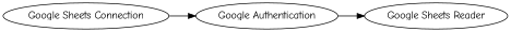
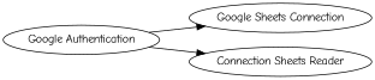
  digraph {
    fontname="Comic Neue"
    rankdir=LR
    node [fontname="Comic Neue"]
    edge [fontname="Comic Neue"]
    n1 [label="Google Authentication"]
    n2 [label="Google Sheets Connection"]
-   n3 [label="Google Sheets Reader"]
-   n2 -> n1
+   n3 [label="Connection Sheets Reader"]
+   n1 -> n2
    n1 -> n3
  }
